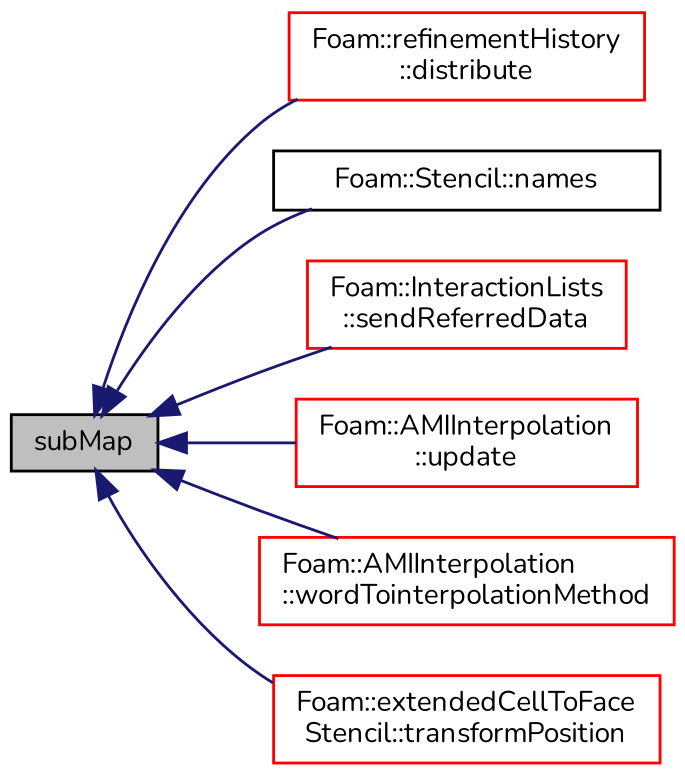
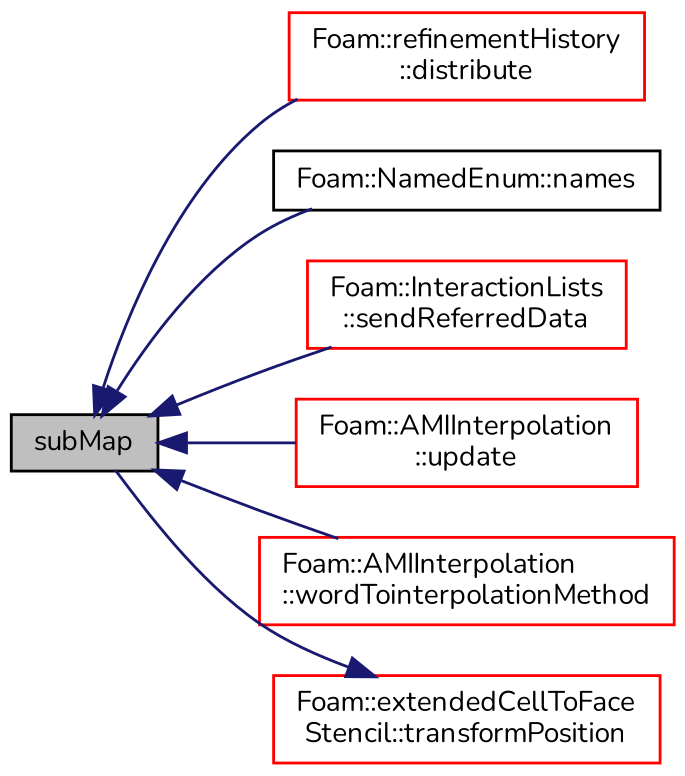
  digraph {
    fontname=Nunito
    rankdir=LR
    node [color=red fontname=Nunito fontsize=10 shape=record]
    edge [color=midnightblue dir=back fontname=Nunito fontsize=10 labelfontname=Helvetica labelfontsize=10 style=solid]
    n1 [color=black fillcolor=grey75 fontcolor=black height=0.2 label=subMap style=filled width=0.4]
    n2 [height=0.2 label="Foam::refinementHistory\l::distribute" width=0.4]
-   n3 [color=black height=0.2 label="Foam::Stencil::names" width=0.4]
+   n3 [color=black height=0.2 label="Foam::NamedEnum::names" width=0.4]
    n4 [height=0.2 label="Foam::InteractionLists\l::sendReferredData" width=0.4]
    n5 [height=0.2 label="Foam::AMIInterpolation\l::update" width=0.4]
    n6 [height=0.2 label="Foam::AMIInterpolation\l::wordTointerpolationMethod" width=0.4]
    n7 [height=0.2 label="Foam::extendedCellToFace\lStencil::transformPosition" width=0.4]
    n1 -> n2
    n1 -> n3
    n1 -> n4
    n1 -> n5
    n1 -> n6
-   n1 -> n7
+   n7 -> n1
  }
